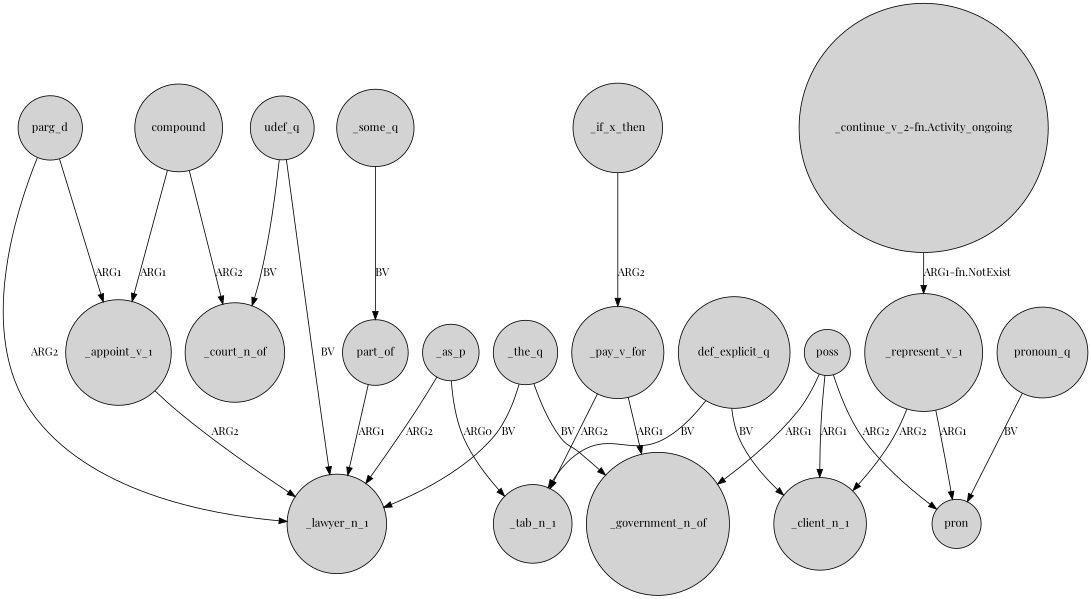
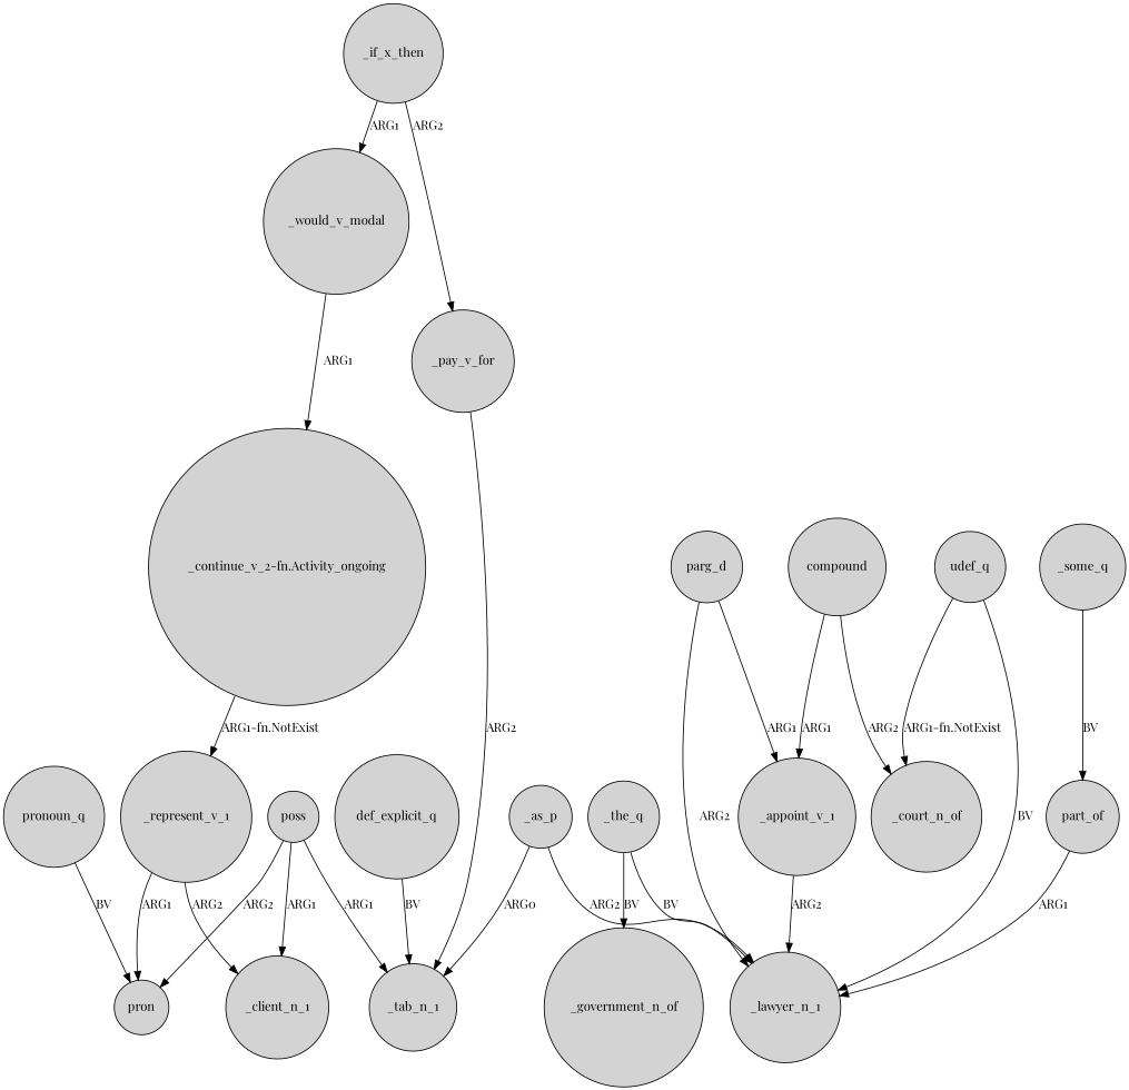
  digraph {
    fontname="Playfair Display"
    node [fontname="Playfair Display" shape=circle style=filled]
    edge [fontname="Playfair Display"]
    _represent_v_1
    _client_n_1
    pron
    def_explicit_q
    _tab_n_1
    _if_x_then
    _pay_v_for
+   _would_v_modal
    part_of
    _lawyer_n_1
    _government_n_of
    "_continue_v_2-fn.Activity_ongoing"
    _the_q
    poss
    compound
    _appoint_v_1
    _court_n_of
    _as_p
    udef_q
    parg_d
    _some_q
    pronoun_q
    _represent_v_1 -> _client_n_1 [label=ARG2]
    _represent_v_1 -> pron [label=ARG1]
-   def_explicit_q -> _client_n_1 [label=BV]
    def_explicit_q -> _tab_n_1 [label=BV]
    _if_x_then -> _pay_v_for [label=ARG2]
+   _if_x_then -> _would_v_modal [label=ARG1]
    _pay_v_for -> _tab_n_1 [label=ARG2]
-   _pay_v_for -> _government_n_of [label=ARG1]
+   _would_v_modal -> "_continue_v_2-fn.Activity_ongoing" [label=ARG1]
    part_of -> _lawyer_n_1 [label=ARG1]
    "_continue_v_2-fn.Activity_ongoing" -> _represent_v_1 [label="ARG1-fn.NotExist"]
    _the_q -> _lawyer_n_1 [label=BV]
    _the_q -> _government_n_of [label=BV]
    poss -> _client_n_1 [label=ARG1]
    poss -> pron [label=ARG2]
-   poss -> _government_n_of [label=ARG1]
+   poss -> _tab_n_1 [label=ARG1]
    compound -> _appoint_v_1 [label=ARG1]
    compound -> _court_n_of [label=ARG2]
    _appoint_v_1 -> _lawyer_n_1 [label=ARG2]
    _as_p -> _tab_n_1 [label=ARG0]
    _as_p -> _lawyer_n_1 [label=ARG2]
    udef_q -> _lawyer_n_1 [label=BV]
-   udef_q -> _court_n_of [label=BV]
+   udef_q -> _court_n_of [label="ARG1-fn.NotExist"]
    parg_d -> _lawyer_n_1 [label=ARG2]
    parg_d -> _appoint_v_1 [label=ARG1]
    _some_q -> part_of [label=BV]
    pronoun_q -> pron [label=BV]
  }
